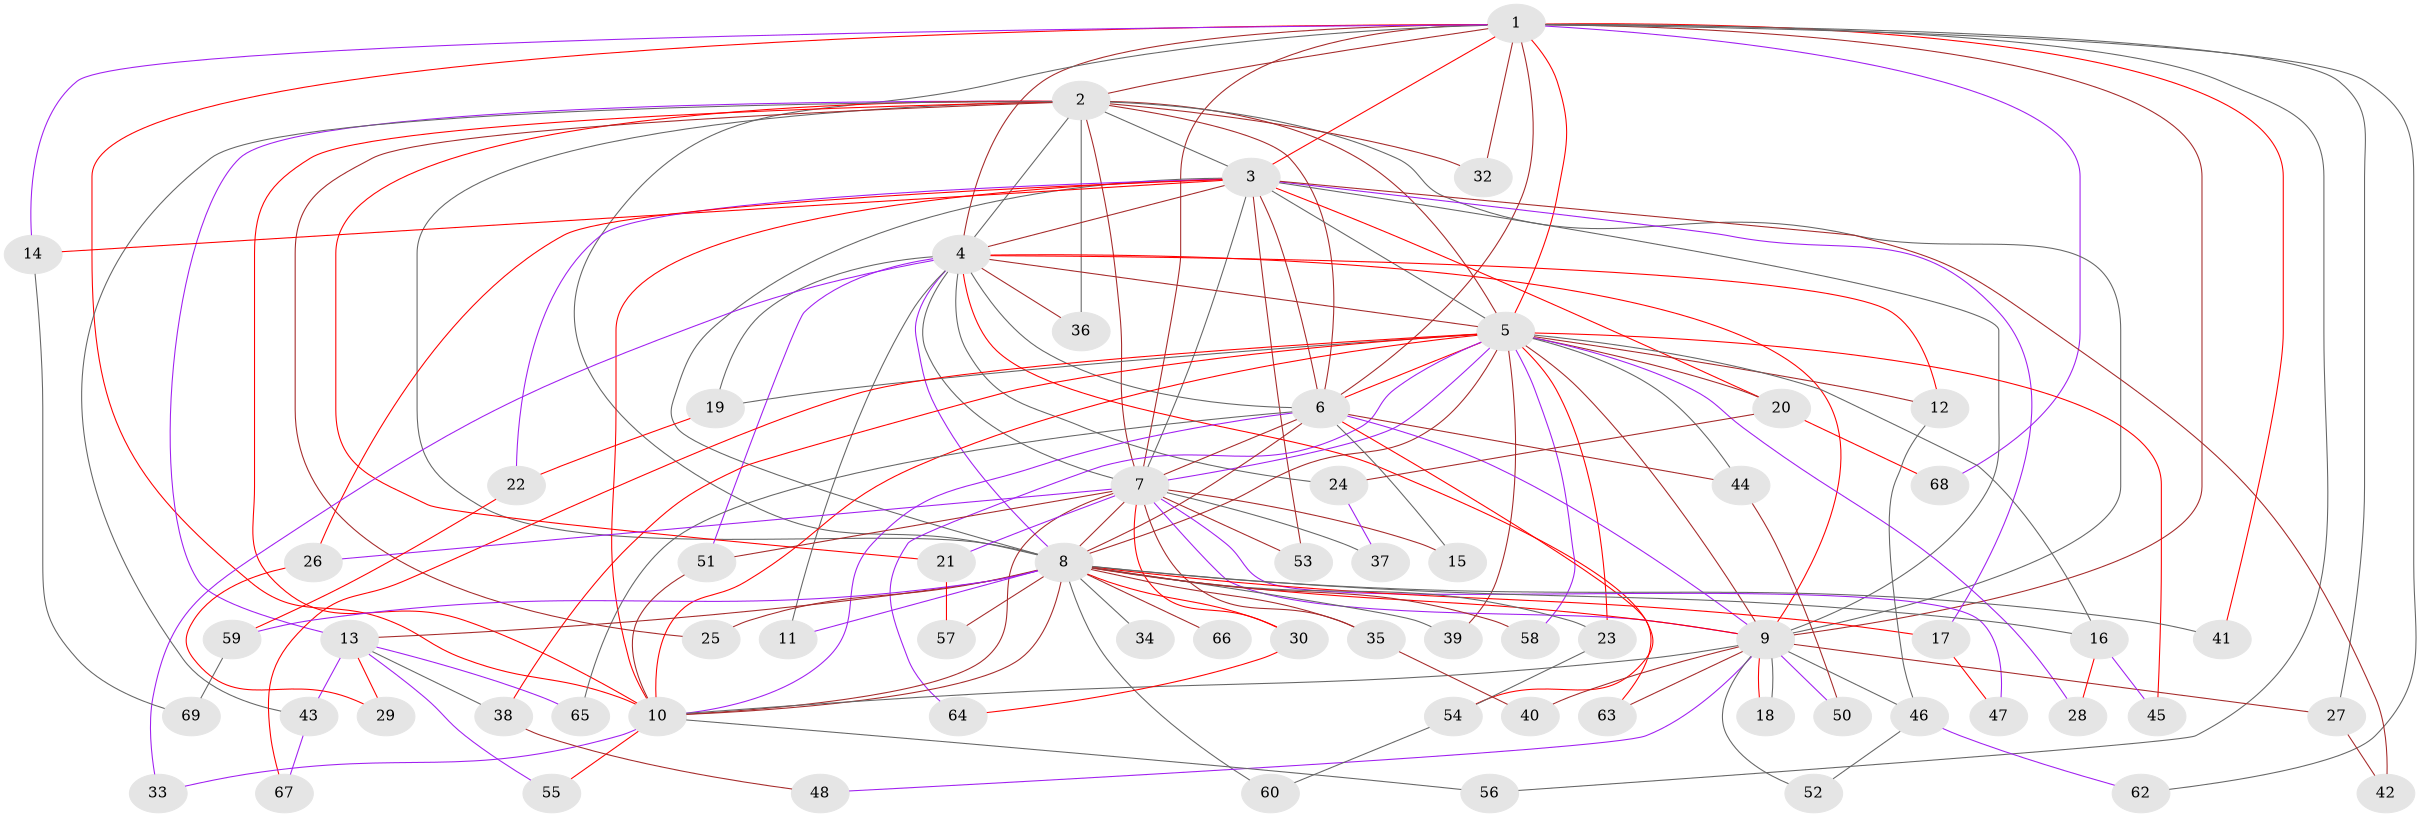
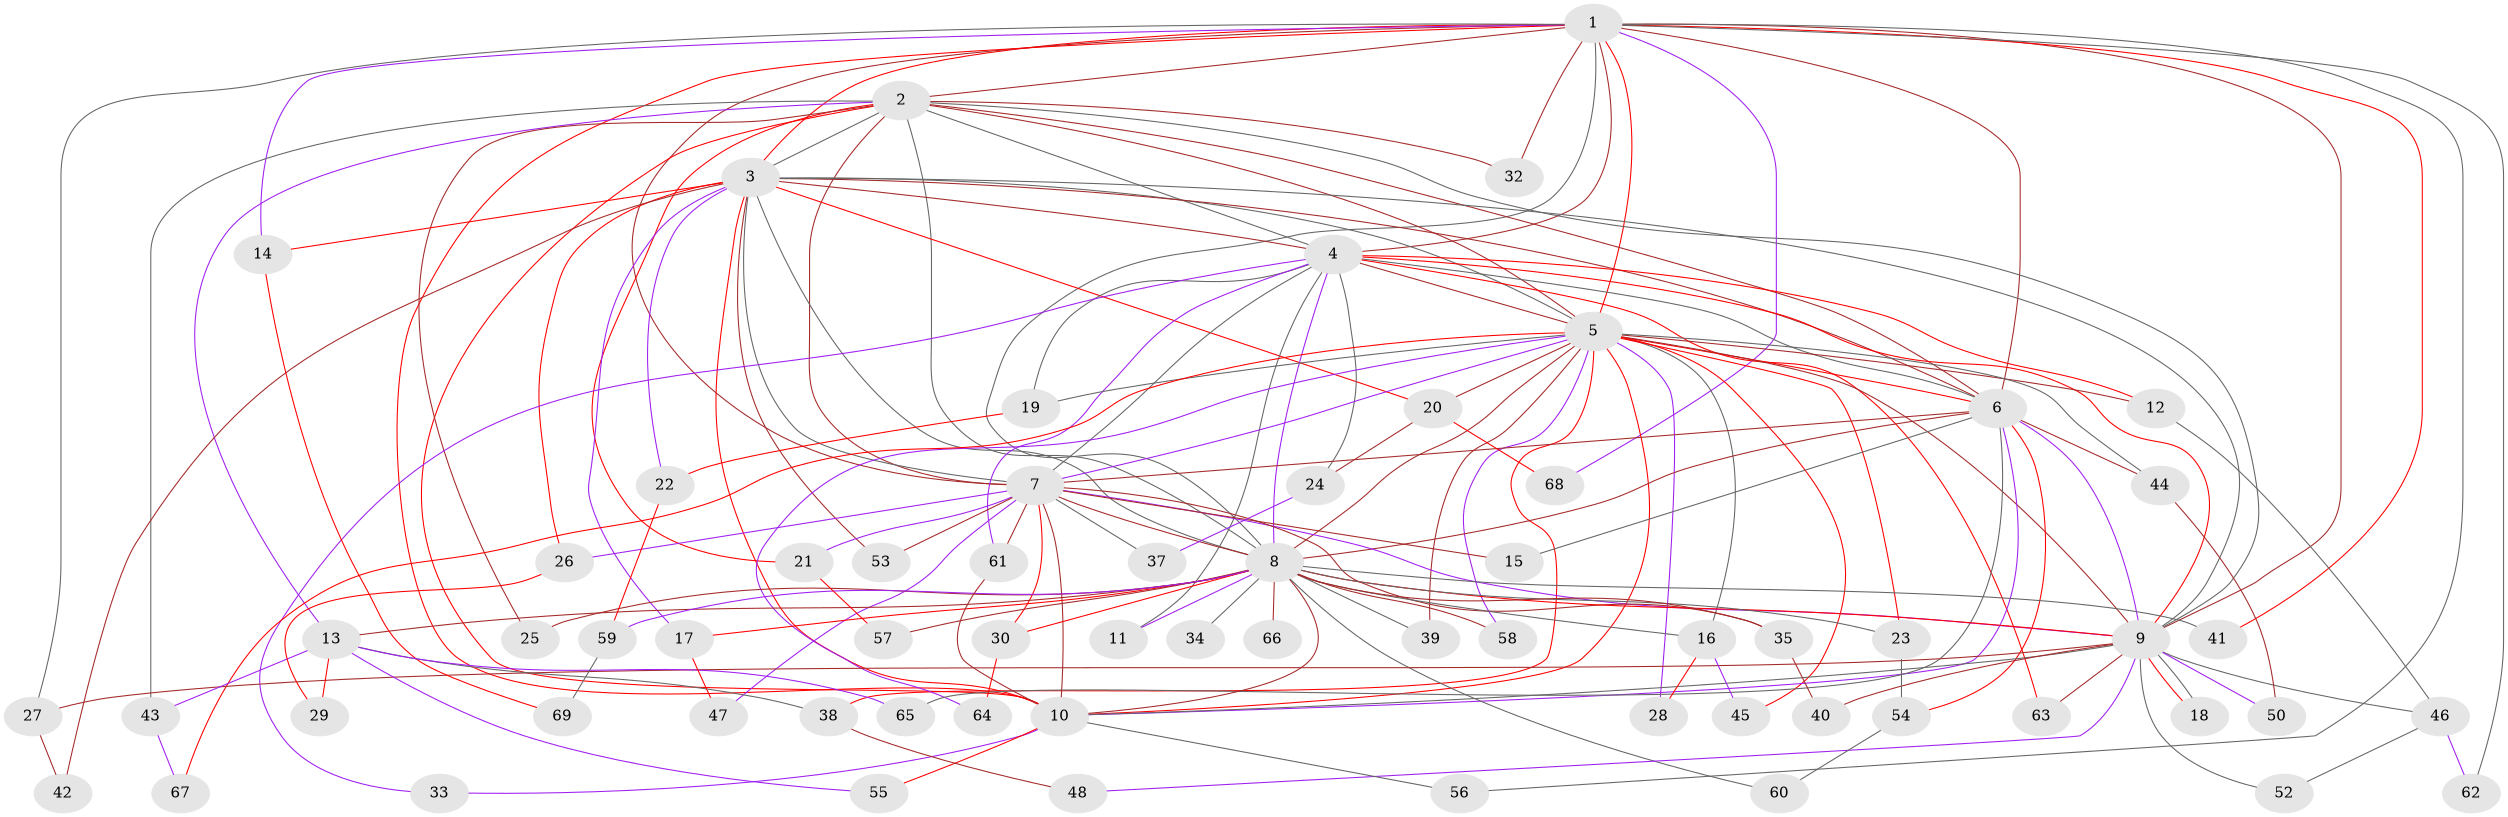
  graph {
    node [color=gray90 style=filled]
    edge [color=brown]
    1
    2
    3
    4
    5
    6
    7
    8
    9
    10
    14
    27
    32
    41
    56
    62
    68
    13
    21
    25
-   36
    43
    17
    20
    22
    26
    42
    53
    11
    12
    19
    24
    33
-   51
+   51 [label=61]
    63
    16
    23
    28
    38
    39
    44
    45
    58
    64
    67
    15
    54
    65
    30
    35
    37
    47
    34
    57
    59
    60
    66
    18
    40
    46
    48
    50
    52
    55
    69
    29
    1 -- 2
    1 -- 3 [color=red]
    1 -- 4
    1 -- 5 [color=red]
    1 -- 6
    1 -- 7
    1 -- 8 [color=gray40]
    1 -- 9
    1 -- 10 [color=red]
    1 -- 14 [color=purple]
    1 -- 27 [color=gray40]
    1 -- 32
    1 -- 41 [color=red]
    1 -- 56 [color=gray40]
    1 -- 62 [color=gray40]
    1 -- 68 [color=purple]
    2 -- 3 [color=gray40]
    2 -- 4 [color=gray40]
    2 -- 5
    2 -- 6
    2 -- 7
    2 -- 8 [color=gray40]
    2 -- 9 [color=gray40]
    2 -- 10 [color=red]
    2 -- 32
    2 -- 13 [color=purple]
    2 -- 21 [color=red]
    2 -- 25
-   2 -- 36 [color=gray40]
    2 -- 43 [color=gray40]
    3 -- 4
    3 -- 5 [color=gray40]
    3 -- 6
    3 -- 7 [color=gray40]
    3 -- 8 [color=gray40]
    3 -- 9 [color=gray40]
    3 -- 10 [color=red]
    3 -- 14 [color=red]
    3 -- 17 [color=purple]
    3 -- 20 [color=red]
    3 -- 22 [color=purple]
    3 -- 26 [color=red]
    3 -- 42
    3 -- 53
    4 -- 5
    4 -- 6 [color=gray40]
    4 -- 7 [color=gray40]
    4 -- 8 [color=purple]
    4 -- 9 [color=red]
-   4 -- 36
    4 -- 11 [color=gray40]
    4 -- 12 [color=red]
    4 -- 19 [color=gray40]
    4 -- 24 [color=gray40]
    4 -- 33 [color=purple]
    4 -- 51 [color=purple]
    4 -- 63 [color=red]
    5 -- 6 [color=red]
    5 -- 7 [color=purple]
    5 -- 8
    5 -- 9
    5 -- 10 [color=red]
    5 -- 20
    5 -- 12
    5 -- 19 [color=gray40]
    5 -- 16 [color=gray40]
    5 -- 23 [color=red]
    5 -- 28 [color=purple]
    5 -- 38 [color=red]
    5 -- 39
    5 -- 44 [color=gray40]
    5 -- 45 [color=red]
    5 -- 58 [color=purple]
    5 -- 64 [color=purple]
    5 -- 67 [color=red]
    6 -- 7
    6 -- 8
    6 -- 9 [color=purple]
    6 -- 10 [color=purple]
    6 -- 44
    6 -- 15 [color=gray40]
    6 -- 54 [color=red]
    6 -- 65 [color=gray40]
    7 -- 8
    7 -- 9 [color=purple]
    7 -- 10
    7 -- 21 [color=purple]
    7 -- 26 [color=purple]
    7 -- 53
    7 -- 51
    7 -- 15
    7 -- 30 [color=red]
    7 -- 35
    7 -- 37 [color=gray40]
    7 -- 47 [color=purple]
    8 -- 9 [color=red]
    8 -- 10
    8 -- 41 [color=gray40]
    8 -- 13
    8 -- 25
    8 -- 17 [color=red]
    8 -- 11 [color=purple]
    8 -- 16 [color=gray40]
    8 -- 23 [color=gray40]
    8 -- 39 [color=gray40]
    8 -- 58
    8 -- 30 [color=red]
    8 -- 35
    8 -- 34 [color=gray40]
    8 -- 57
    8 -- 59 [color=purple]
    8 -- 60 [color=gray40]
    8 -- 66
    9 -- 10 [color=gray40]
    9 -- 27
    9 -- 63
    9 -- 18 [color=red]
    9 -- 18 [color=gray40]
    9 -- 40
    9 -- 46 [color=gray40]
    9 -- 48 [color=purple]
    9 -- 50 [color=purple]
    9 -- 52 [color=gray40]
    10 -- 56 [color=gray40]
    10 -- 33 [color=purple]
    10 -- 55 [color=red]
-   14 -- 69 [color=gray40]
+   14 -- 69 [color=red]
    27 -- 42
    13 -- 43 [color=purple]
    13 -- 38 [color=gray40]
    13 -- 65 [color=purple]
    13 -- 55 [color=purple]
    13 -- 29 [color=red]
    21 -- 57 [color=red]
    43 -- 67 [color=purple]
    17 -- 47 [color=red]
    20 -- 68 [color=red]
    20 -- 24
    22 -- 59 [color=red]
    26 -- 29 [color=red]
    12 -- 46 [color=gray40]
    19 -- 22 [color=red]
    24 -- 37 [color=purple]
    51 -- 10
    16 -- 28 [color=red]
    16 -- 45 [color=purple]
    23 -- 54 [color=gray40]
    38 -- 48
    44 -- 50
    54 -- 60 [color=gray40]
    30 -- 64 [color=red]
    35 -- 40
    59 -- 69 [color=gray40]
    46 -- 62 [color=purple]
    46 -- 52 [color=gray40]
  }
